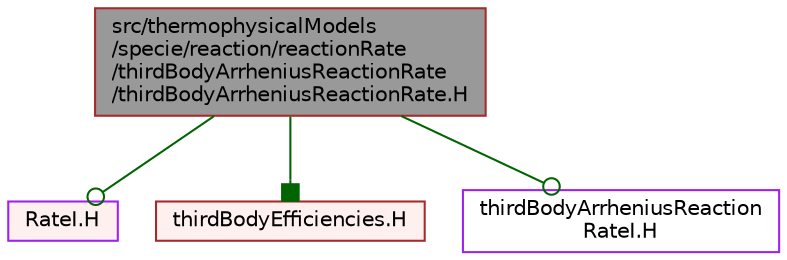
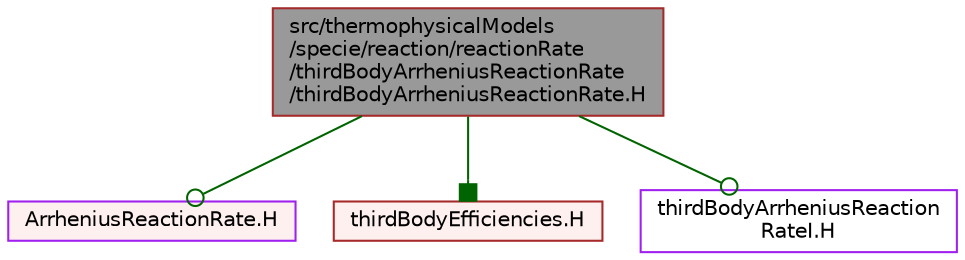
  digraph {
    node [color=brown fillcolor="#FFF0F0" fontname=Helvetica fontsize=10 shape=box style=filled]
    edge [color=darkgreen fontname=Helvetica fontsize=10 labelfontname=Helvetica labelfontsize=10 style=solid arrowhead=odot]
    n1 [fillcolor=grey60 fontcolor=black height=0.2 label="src/thermophysicalModels\l/specie/reaction/reactionRate\l/thirdBodyArrheniusReactionRate\l/thirdBodyArrheniusReactionRate.H" width=0.4]
-   n2 [color=purple height=0.2 label="RateI.H" width=0.4]
+   n2 [color=purple height=0.2 label="ArrheniusReactionRate.H" width=0.4]
    n3 [height=0.2 label="thirdBodyEfficiencies.H" width=0.4]
    n4 [color=purple fillcolor=white height=0.2 label="thirdBodyArrheniusReaction\lRateI.H" width=0.4]
    n1 -> n2
    n1 -> n3 [arrowhead=box]
    n1 -> n4
  }
